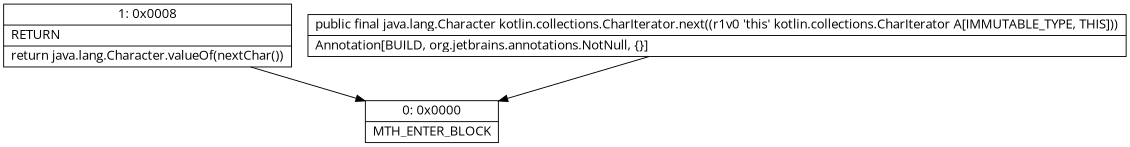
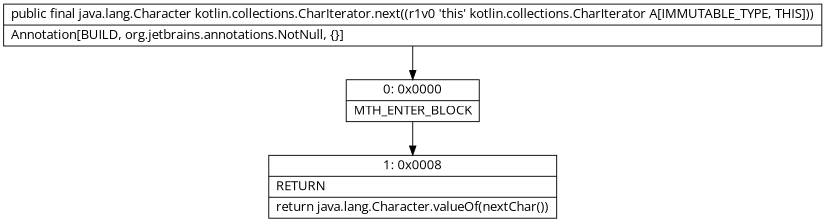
  digraph {
    fontname="Open Sans"
    node [shape=record fontname="Open Sans"]
    edge [fontname="Open Sans"]
    n1 [label="{0\:\ 0x0000|MTH_ENTER_BLOCK\l}"]
    n2 [label="{1\:\ 0x0008|RETURN\l|return java.lang.Character.valueOf(nextChar())\l}"]
    n3 [label="{public final java.lang.Character kotlin.collections.CharIterator.next((r1v0 'this' kotlin.collections.CharIterator A[IMMUTABLE_TYPE, THIS]))  | Annotation[BUILD, org.jetbrains.annotations.NotNull, \{\}]\l}"]
-   n2 -> n1
+   n1 -> n2
    n3 -> n1
  }
